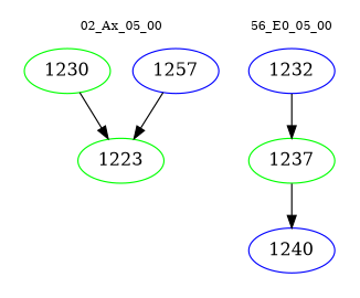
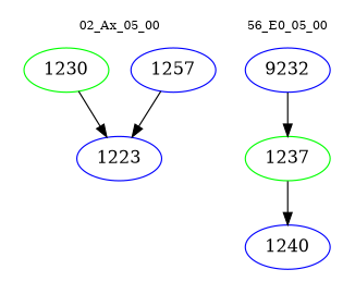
  digraph {
    node [color=blue]
    edge [color=black]
    n1 [label=1257]
    n2 [color=green label=1230]
-   n3 [color=green label=1223]
-   n4 [label=1232]
+   n3 [label=1223]
+   n4 [label=9232]
    n5 [color=green label=1237]
    n6 [label=1240]
    subgraph cluster_1 {
      color=white
      fontsize=10
      label="02_Ax_05_00"
      n1
      n2
      n3
    }
    subgraph cluster_2 {
      color=white
      fontsize=10
      label="56_E0_05_00"
      n4
      n5
      n6
    }
    n1 -> n3
    n2 -> n3
    n4 -> n5
    n5 -> n6
  }
